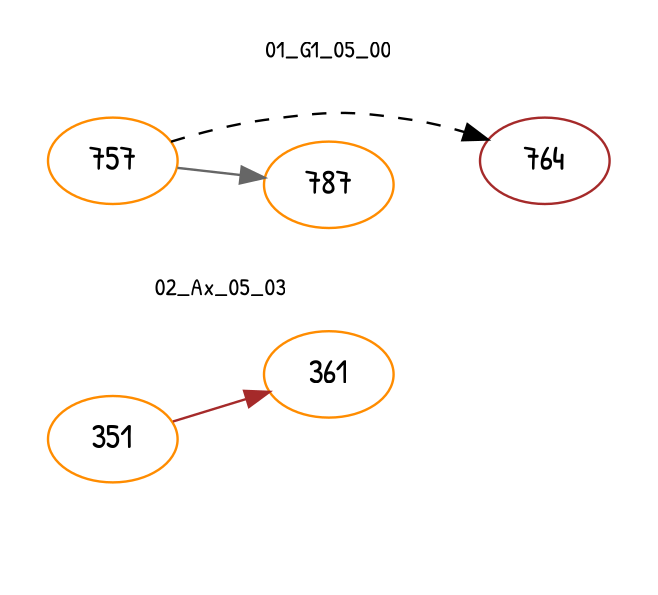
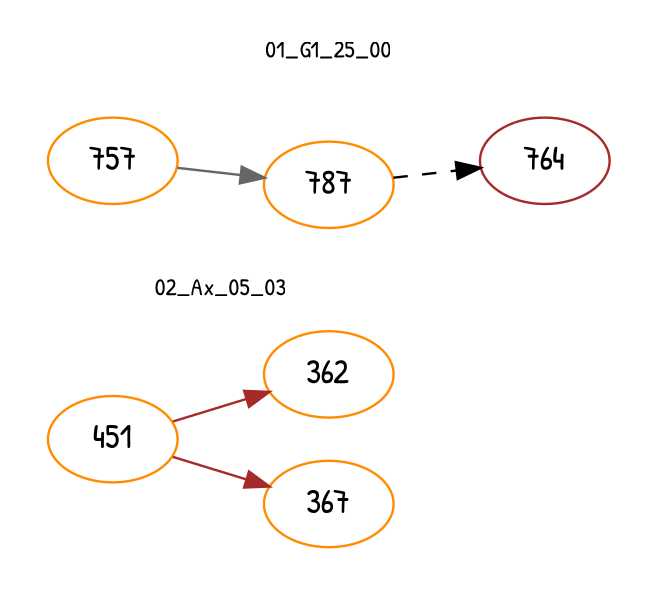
  digraph {
    fontname="Patrick Hand"
    rankdir=LR
    node [color=darkorange fontname="Patrick Hand"]
    edge [color=brown fontname="Patrick Hand" style=solid]
-   n1 [label=351]
-   n3 [label=361]
+   n1 [label=451]
+   n2 [label=367]
+   n3 [label=362]
    n4 [label=757]
    n5 [label=787]
    n6 [color=brown label=764]
    subgraph cluster_1 {
      color=white
      fontsize=10
      label="02_Ax_05_03"
      n1
+     n2
      n3
    }
    subgraph cluster_2 {
      color=white
      fontsize=10
-     label="01_G1_05_00"
+     label="01_G1_25_00"
      n4
      n5
      n6
    }
+   n1 -> n2
    n1 -> n3
    n4 -> n5 [color=gray40]
-   n4 -> n6 [color=black style=dashed]
+   n5 -> n6 [color=black style=dashed]
  }
